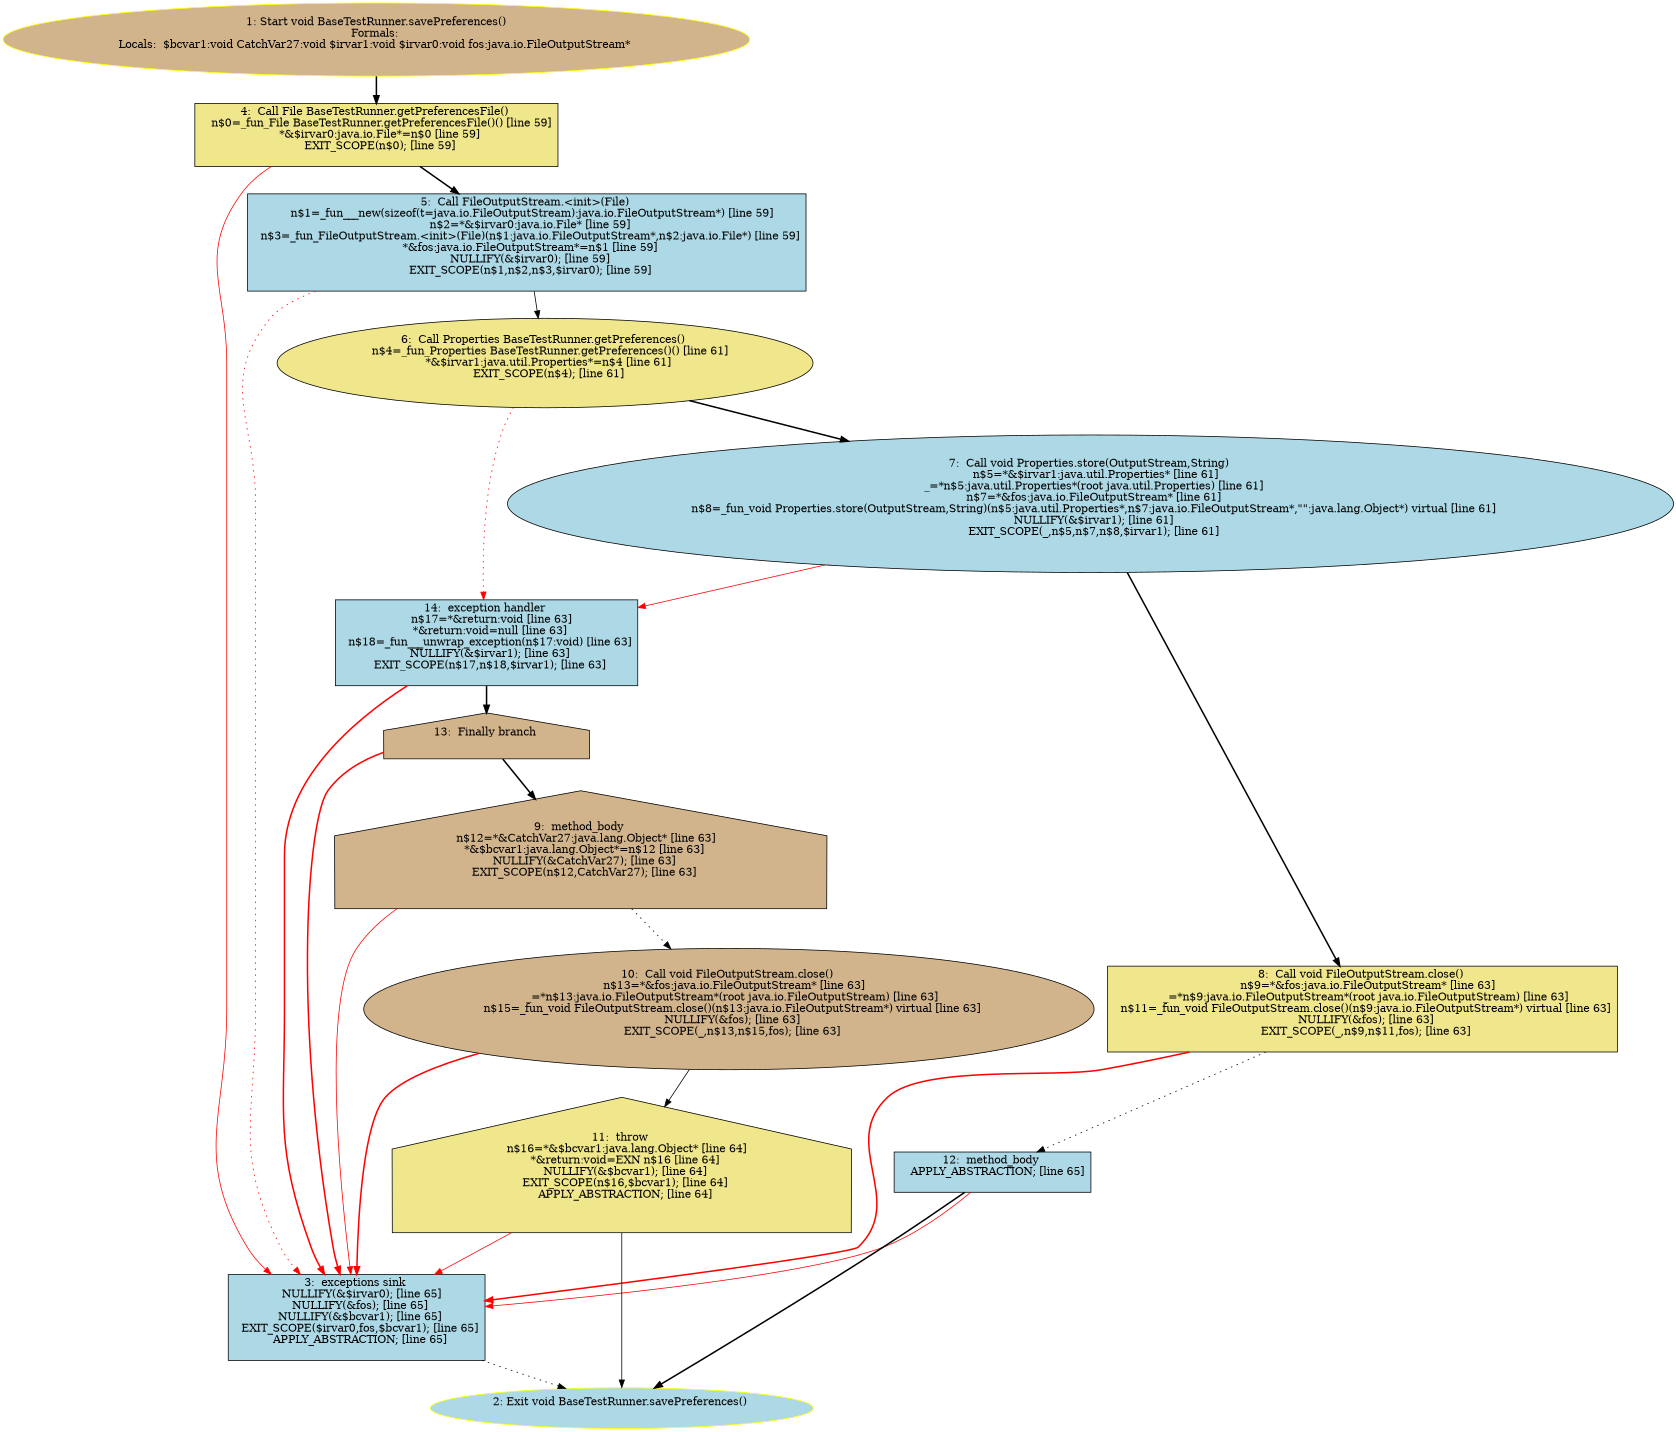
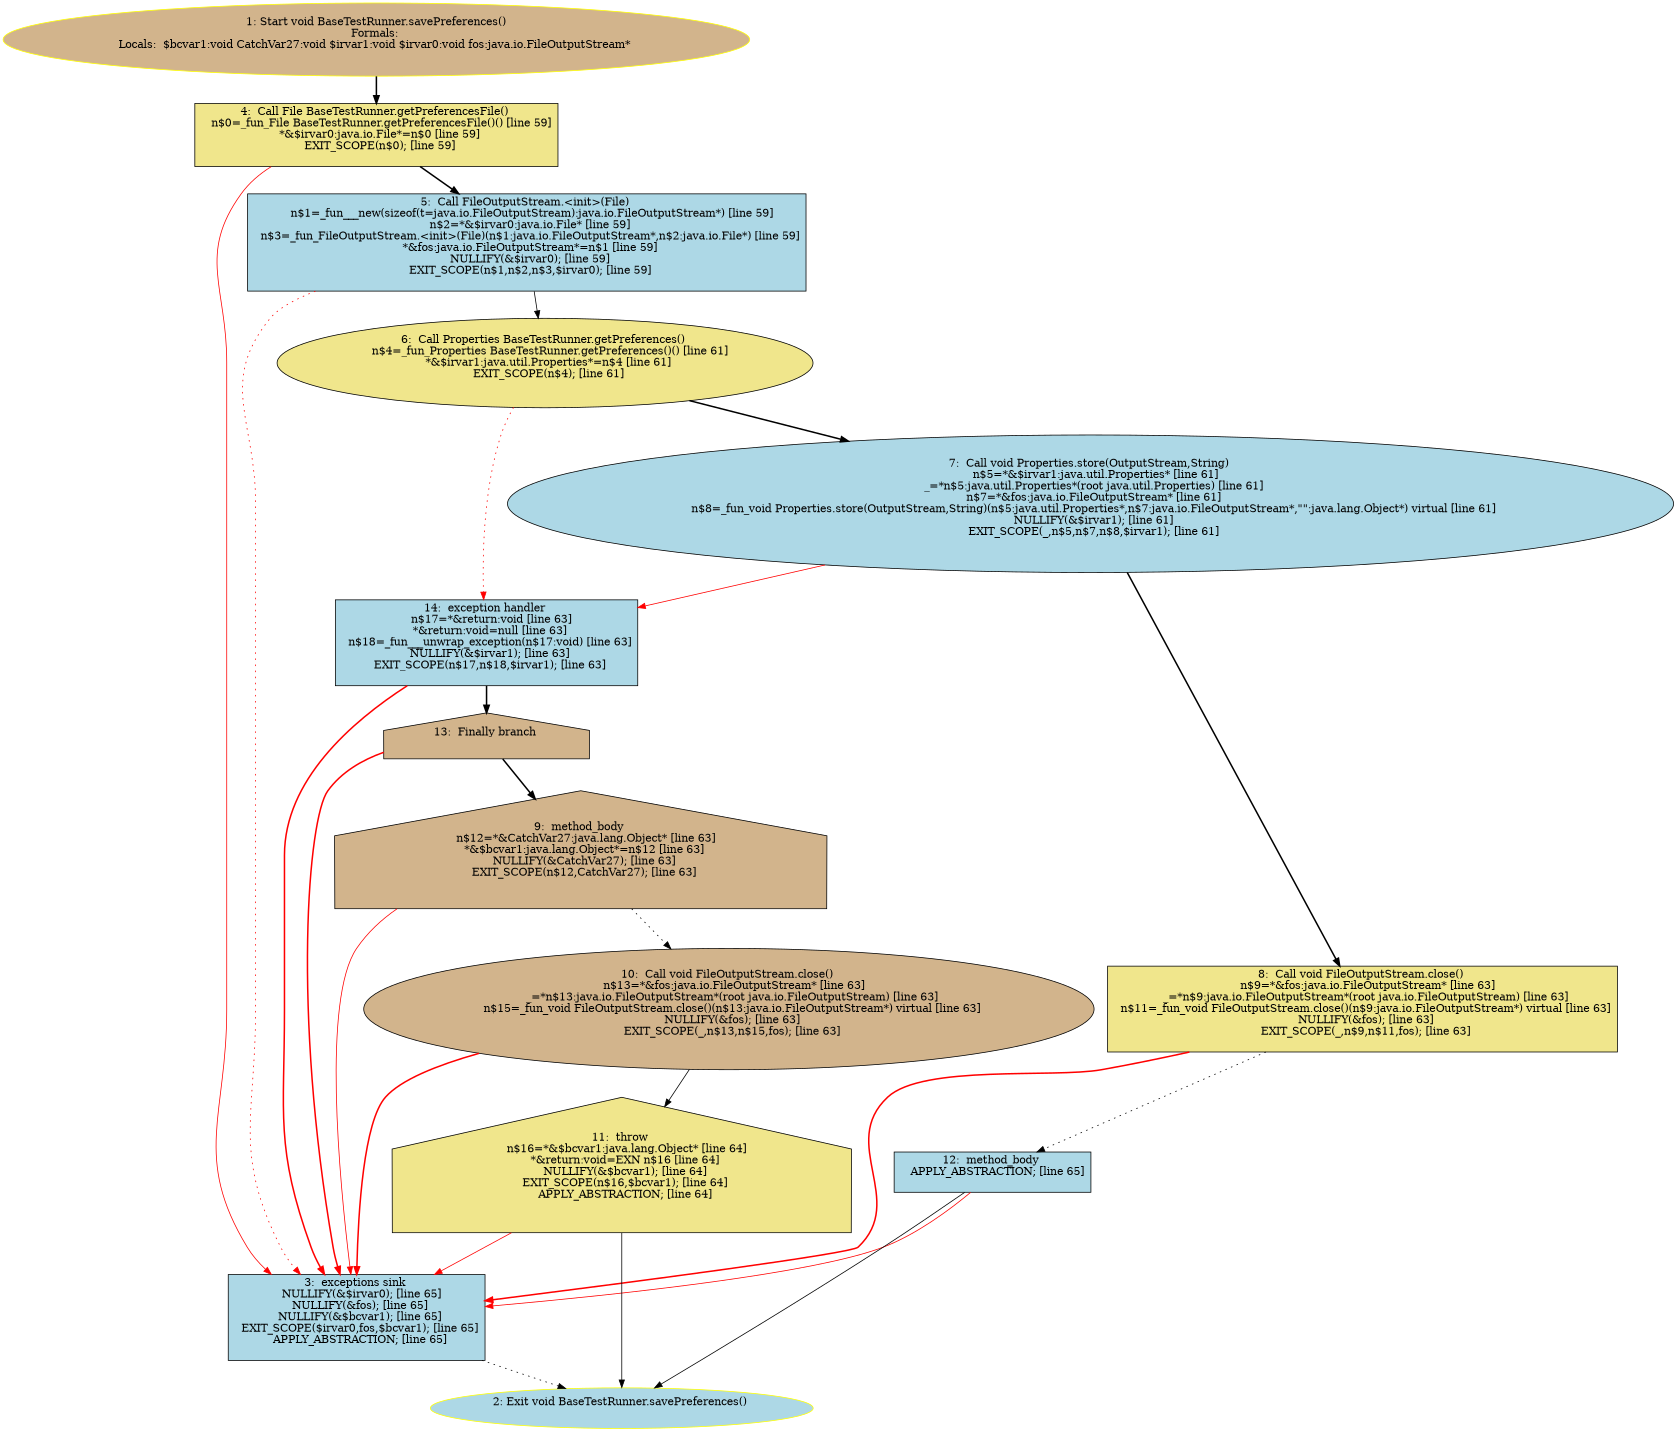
  digraph {
    node [fillcolor=lightblue shape=box style=filled]
    edge [style=bold]
    n1 [color=yellow fillcolor=tan label="1: Start void BaseTestRunner.savePreferences()\nFormals: \nLocals:  $bcvar1:void CatchVar27:void $irvar1:void $irvar0:void fos:java.io.FileOutputStream* \n  " shape=ellipse]
    n2 [fillcolor=khaki label="4:  Call File BaseTestRunner.getPreferencesFile() \n   n$0=_fun_File BaseTestRunner.getPreferencesFile()() [line 59]\n  *&$irvar0:java.io.File*=n$0 [line 59]\n  EXIT_SCOPE(n$0); [line 59]\n "]
    n3 [label="3:  exceptions sink \n   NULLIFY(&$irvar0); [line 65]\n  NULLIFY(&fos); [line 65]\n  NULLIFY(&$bcvar1); [line 65]\n  EXIT_SCOPE($irvar0,fos,$bcvar1); [line 65]\n  APPLY_ABSTRACTION; [line 65]\n "]
    n4 [label="5:  Call FileOutputStream.<init>(File) \n   n$1=_fun___new(sizeof(t=java.io.FileOutputStream):java.io.FileOutputStream*) [line 59]\n  n$2=*&$irvar0:java.io.File* [line 59]\n  n$3=_fun_FileOutputStream.<init>(File)(n$1:java.io.FileOutputStream*,n$2:java.io.File*) [line 59]\n  *&fos:java.io.FileOutputStream*=n$1 [line 59]\n  NULLIFY(&$irvar0); [line 59]\n  EXIT_SCOPE(n$1,n$2,n$3,$irvar0); [line 59]\n "]
    n5 [color=yellow label="2: Exit void BaseTestRunner.savePreferences() \n  " shape=ellipse]
    n6 [fillcolor=khaki label="6:  Call Properties BaseTestRunner.getPreferences() \n   n$4=_fun_Properties BaseTestRunner.getPreferences()() [line 61]\n  *&$irvar1:java.util.Properties*=n$4 [line 61]\n  EXIT_SCOPE(n$4); [line 61]\n " shape=ellipse]
    n7 [label="7:  Call void Properties.store(OutputStream,String) \n   n$5=*&$irvar1:java.util.Properties* [line 61]\n  _=*n$5:java.util.Properties*(root java.util.Properties) [line 61]\n  n$7=*&fos:java.io.FileOutputStream* [line 61]\n  n$8=_fun_void Properties.store(OutputStream,String)(n$5:java.util.Properties*,n$7:java.io.FileOutputStream*,\"\":java.lang.Object*) virtual [line 61]\n  NULLIFY(&$irvar1); [line 61]\n  EXIT_SCOPE(_,n$5,n$7,n$8,$irvar1); [line 61]\n " shape=ellipse]
    n8 [label="14:  exception handler \n   n$17=*&return:void [line 63]\n  *&return:void=null [line 63]\n  n$18=_fun___unwrap_exception(n$17:void) [line 63]\n  NULLIFY(&$irvar1); [line 63]\n  EXIT_SCOPE(n$17,n$18,$irvar1); [line 63]\n "]
    n9 [fillcolor=khaki label="8:  Call void FileOutputStream.close() \n   n$9=*&fos:java.io.FileOutputStream* [line 63]\n  _=*n$9:java.io.FileOutputStream*(root java.io.FileOutputStream) [line 63]\n  n$11=_fun_void FileOutputStream.close()(n$9:java.io.FileOutputStream*) virtual [line 63]\n  NULLIFY(&fos); [line 63]\n  EXIT_SCOPE(_,n$9,n$11,fos); [line 63]\n "]
    n10 [fillcolor=tan label="13:  Finally branch \n  " shape=house]
    n11 [label="12:  method_body \n   APPLY_ABSTRACTION; [line 65]\n "]
    n12 [fillcolor=tan label="9:  method_body \n   n$12=*&CatchVar27:java.lang.Object* [line 63]\n  *&$bcvar1:java.lang.Object*=n$12 [line 63]\n  NULLIFY(&CatchVar27); [line 63]\n  EXIT_SCOPE(n$12,CatchVar27); [line 63]\n " shape=house]
    n13 [fillcolor=tan label="10:  Call void FileOutputStream.close() \n   n$13=*&fos:java.io.FileOutputStream* [line 63]\n  _=*n$13:java.io.FileOutputStream*(root java.io.FileOutputStream) [line 63]\n  n$15=_fun_void FileOutputStream.close()(n$13:java.io.FileOutputStream*) virtual [line 63]\n  NULLIFY(&fos); [line 63]\n  EXIT_SCOPE(_,n$13,n$15,fos); [line 63]\n " shape=ellipse]
    n14 [fillcolor=khaki label="11:  throw \n   n$16=*&$bcvar1:java.lang.Object* [line 64]\n  *&return:void=EXN n$16 [line 64]\n  NULLIFY(&$bcvar1); [line 64]\n  EXIT_SCOPE(n$16,$bcvar1); [line 64]\n  APPLY_ABSTRACTION; [line 64]\n " shape=house]
    n1 -> n2
    n2 -> n3 [color=red style=solid]
    n2 -> n4
    n3 -> n5 [style=dotted]
    n4 -> n3 [color=red style=dotted]
    n4 -> n6 [style=solid]
    n6 -> n7
    n6 -> n8 [color=red style=dotted]
    n7 -> n8 [color=red style=solid]
    n7 -> n9
    n8 -> n3 [color=red]
    n8 -> n10
    n9 -> n3 [color=red]
    n9 -> n11 [style=dotted]
    n10 -> n3 [color=red]
    n10 -> n12
    n11 -> n3 [color=red style=solid]
-   n11 -> n5
+   n11 -> n5 [style=solid]
    n12 -> n3 [color=red style=solid]
    n12 -> n13 [style=dotted]
    n13 -> n3 [color=red]
    n13 -> n14 [style=solid]
    n14 -> n3 [color=red style=solid]
    n14 -> n5 [style=solid]
  }
